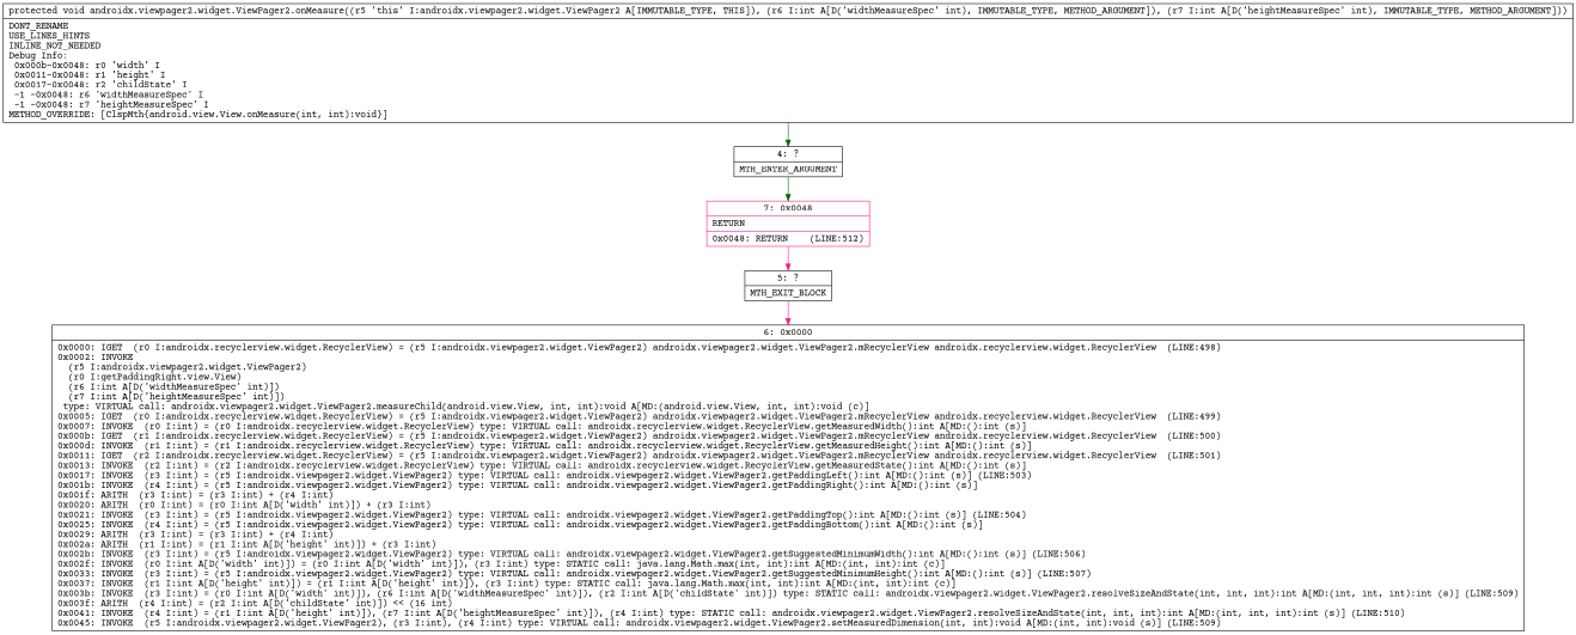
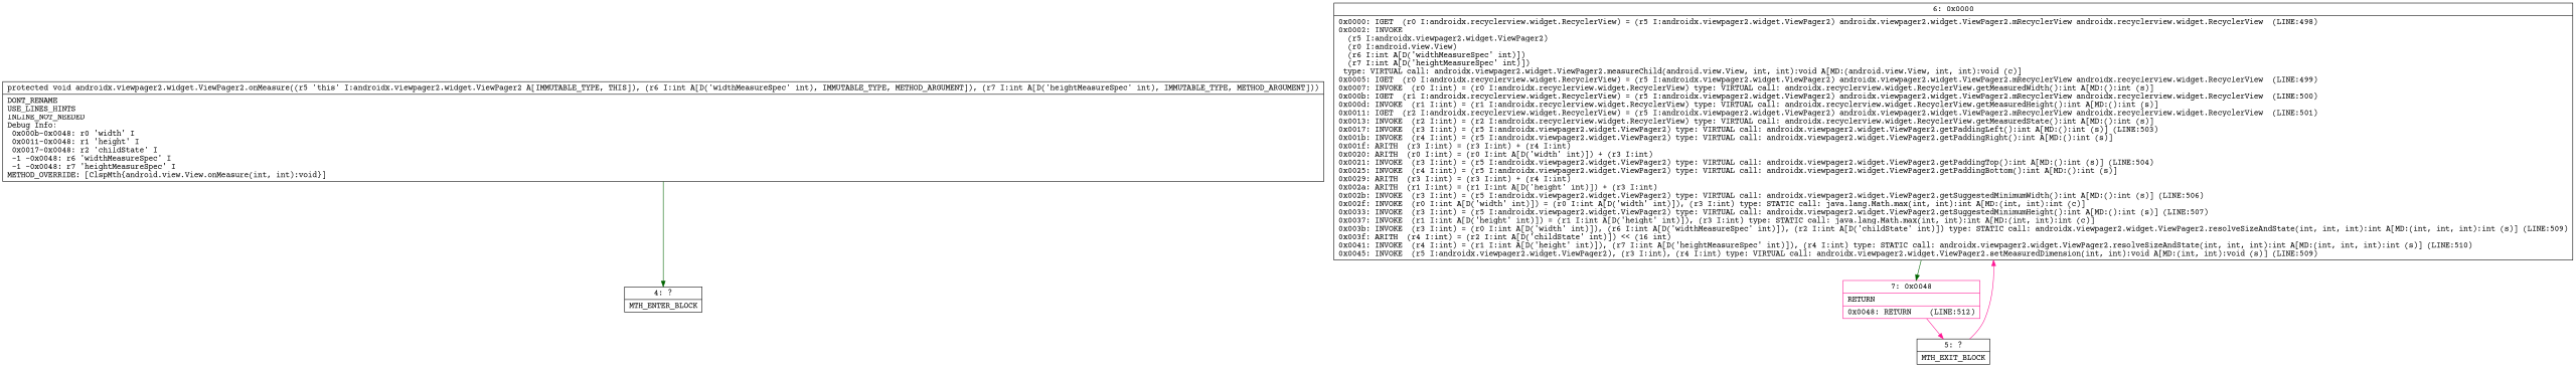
  digraph {
    fontname="Courier Prime"
    node [color=black fontname="Courier Prime" shape=record]
    edge [color=darkgreen fontname="Courier Prime"]
-   n1 [label="{4\:\ ?|MTH_ENTER_ARGUMENT\l}"]
-   n2 [label="{6\:\ 0x0000|0x0000: IGET  (r0 I:androidx.recyclerview.widget.RecyclerView) = (r5 I:androidx.viewpager2.widget.ViewPager2) androidx.viewpager2.widget.ViewPager2.mRecyclerView androidx.recyclerview.widget.RecyclerView  (LINE:498)\l0x0002: INVOKE  \l  (r5 I:androidx.viewpager2.widget.ViewPager2)\l  (r0 I:getPaddingRight.view.View)\l  (r6 I:int A[D('widthMeasureSpec' int)])\l  (r7 I:int A[D('heightMeasureSpec' int)])\l type: VIRTUAL call: androidx.viewpager2.widget.ViewPager2.measureChild(android.view.View, int, int):void A[MD:(android.view.View, int, int):void (c)]\l0x0005: IGET  (r0 I:androidx.recyclerview.widget.RecyclerView) = (r5 I:androidx.viewpager2.widget.ViewPager2) androidx.viewpager2.widget.ViewPager2.mRecyclerView androidx.recyclerview.widget.RecyclerView  (LINE:499)\l0x0007: INVOKE  (r0 I:int) = (r0 I:androidx.recyclerview.widget.RecyclerView) type: VIRTUAL call: androidx.recyclerview.widget.RecyclerView.getMeasuredWidth():int A[MD:():int (s)]\l0x000b: IGET  (r1 I:androidx.recyclerview.widget.RecyclerView) = (r5 I:androidx.viewpager2.widget.ViewPager2) androidx.viewpager2.widget.ViewPager2.mRecyclerView androidx.recyclerview.widget.RecyclerView  (LINE:500)\l0x000d: INVOKE  (r1 I:int) = (r1 I:androidx.recyclerview.widget.RecyclerView) type: VIRTUAL call: androidx.recyclerview.widget.RecyclerView.getMeasuredHeight():int A[MD:():int (s)]\l0x0011: IGET  (r2 I:androidx.recyclerview.widget.RecyclerView) = (r5 I:androidx.viewpager2.widget.ViewPager2) androidx.viewpager2.widget.ViewPager2.mRecyclerView androidx.recyclerview.widget.RecyclerView  (LINE:501)\l0x0013: INVOKE  (r2 I:int) = (r2 I:androidx.recyclerview.widget.RecyclerView) type: VIRTUAL call: androidx.recyclerview.widget.RecyclerView.getMeasuredState():int A[MD:():int (s)]\l0x0017: INVOKE  (r3 I:int) = (r5 I:androidx.viewpager2.widget.ViewPager2) type: VIRTUAL call: androidx.viewpager2.widget.ViewPager2.getPaddingLeft():int A[MD:():int (s)] (LINE:503)\l0x001b: INVOKE  (r4 I:int) = (r5 I:androidx.viewpager2.widget.ViewPager2) type: VIRTUAL call: androidx.viewpager2.widget.ViewPager2.getPaddingRight():int A[MD:():int (s)]\l0x001f: ARITH  (r3 I:int) = (r3 I:int) + (r4 I:int) \l0x0020: ARITH  (r0 I:int) = (r0 I:int A[D('width' int)]) + (r3 I:int) \l0x0021: INVOKE  (r3 I:int) = (r5 I:androidx.viewpager2.widget.ViewPager2) type: VIRTUAL call: androidx.viewpager2.widget.ViewPager2.getPaddingTop():int A[MD:():int (s)] (LINE:504)\l0x0025: INVOKE  (r4 I:int) = (r5 I:androidx.viewpager2.widget.ViewPager2) type: VIRTUAL call: androidx.viewpager2.widget.ViewPager2.getPaddingBottom():int A[MD:():int (s)]\l0x0029: ARITH  (r3 I:int) = (r3 I:int) + (r4 I:int) \l0x002a: ARITH  (r1 I:int) = (r1 I:int A[D('height' int)]) + (r3 I:int) \l0x002b: INVOKE  (r3 I:int) = (r5 I:androidx.viewpager2.widget.ViewPager2) type: VIRTUAL call: androidx.viewpager2.widget.ViewPager2.getSuggestedMinimumWidth():int A[MD:():int (s)] (LINE:506)\l0x002f: INVOKE  (r0 I:int A[D('width' int)]) = (r0 I:int A[D('width' int)]), (r3 I:int) type: STATIC call: java.lang.Math.max(int, int):int A[MD:(int, int):int (c)]\l0x0033: INVOKE  (r3 I:int) = (r5 I:androidx.viewpager2.widget.ViewPager2) type: VIRTUAL call: androidx.viewpager2.widget.ViewPager2.getSuggestedMinimumHeight():int A[MD:():int (s)] (LINE:507)\l0x0037: INVOKE  (r1 I:int A[D('height' int)]) = (r1 I:int A[D('height' int)]), (r3 I:int) type: STATIC call: java.lang.Math.max(int, int):int A[MD:(int, int):int (c)]\l0x003b: INVOKE  (r3 I:int) = (r0 I:int A[D('width' int)]), (r6 I:int A[D('widthMeasureSpec' int)]), (r2 I:int A[D('childState' int)]) type: STATIC call: androidx.viewpager2.widget.ViewPager2.resolveSizeAndState(int, int, int):int A[MD:(int, int, int):int (s)] (LINE:509)\l0x003f: ARITH  (r4 I:int) = (r2 I:int A[D('childState' int)]) \<\< (16 int) \l0x0041: INVOKE  (r4 I:int) = (r1 I:int A[D('height' int)]), (r7 I:int A[D('heightMeasureSpec' int)]), (r4 I:int) type: STATIC call: androidx.viewpager2.widget.ViewPager2.resolveSizeAndState(int, int, int):int A[MD:(int, int, int):int (s)] (LINE:510)\l0x0045: INVOKE  (r5 I:androidx.viewpager2.widget.ViewPager2), (r3 I:int), (r4 I:int) type: VIRTUAL call: androidx.viewpager2.widget.ViewPager2.setMeasuredDimension(int, int):void A[MD:(int, int):void (s)] (LINE:509)\l}"]
+   n1 [label="{4\:\ ?|MTH_ENTER_BLOCK\l}"]
+   n2 [label="{6\:\ 0x0000|0x0000: IGET  (r0 I:androidx.recyclerview.widget.RecyclerView) = (r5 I:androidx.viewpager2.widget.ViewPager2) androidx.viewpager2.widget.ViewPager2.mRecyclerView androidx.recyclerview.widget.RecyclerView  (LINE:498)\l0x0002: INVOKE  \l  (r5 I:androidx.viewpager2.widget.ViewPager2)\l  (r0 I:android.view.View)\l  (r6 I:int A[D('widthMeasureSpec' int)])\l  (r7 I:int A[D('heightMeasureSpec' int)])\l type: VIRTUAL call: androidx.viewpager2.widget.ViewPager2.measureChild(android.view.View, int, int):void A[MD:(android.view.View, int, int):void (c)]\l0x0005: IGET  (r0 I:androidx.recyclerview.widget.RecyclerView) = (r5 I:androidx.viewpager2.widget.ViewPager2) androidx.viewpager2.widget.ViewPager2.mRecyclerView androidx.recyclerview.widget.RecyclerView  (LINE:499)\l0x0007: INVOKE  (r0 I:int) = (r0 I:androidx.recyclerview.widget.RecyclerView) type: VIRTUAL call: androidx.recyclerview.widget.RecyclerView.getMeasuredWidth():int A[MD:():int (s)]\l0x000b: IGET  (r1 I:androidx.recyclerview.widget.RecyclerView) = (r5 I:androidx.viewpager2.widget.ViewPager2) androidx.viewpager2.widget.ViewPager2.mRecyclerView androidx.recyclerview.widget.RecyclerView  (LINE:500)\l0x000d: INVOKE  (r1 I:int) = (r1 I:androidx.recyclerview.widget.RecyclerView) type: VIRTUAL call: androidx.recyclerview.widget.RecyclerView.getMeasuredHeight():int A[MD:():int (s)]\l0x0011: IGET  (r2 I:androidx.recyclerview.widget.RecyclerView) = (r5 I:androidx.viewpager2.widget.ViewPager2) androidx.viewpager2.widget.ViewPager2.mRecyclerView androidx.recyclerview.widget.RecyclerView  (LINE:501)\l0x0013: INVOKE  (r2 I:int) = (r2 I:androidx.recyclerview.widget.RecyclerView) type: VIRTUAL call: androidx.recyclerview.widget.RecyclerView.getMeasuredState():int A[MD:():int (s)]\l0x0017: INVOKE  (r3 I:int) = (r5 I:androidx.viewpager2.widget.ViewPager2) type: VIRTUAL call: androidx.viewpager2.widget.ViewPager2.getPaddingLeft():int A[MD:():int (s)] (LINE:503)\l0x001b: INVOKE  (r4 I:int) = (r5 I:androidx.viewpager2.widget.ViewPager2) type: VIRTUAL call: androidx.viewpager2.widget.ViewPager2.getPaddingRight():int A[MD:():int (s)]\l0x001f: ARITH  (r3 I:int) = (r3 I:int) + (r4 I:int) \l0x0020: ARITH  (r0 I:int) = (r0 I:int A[D('width' int)]) + (r3 I:int) \l0x0021: INVOKE  (r3 I:int) = (r5 I:androidx.viewpager2.widget.ViewPager2) type: VIRTUAL call: androidx.viewpager2.widget.ViewPager2.getPaddingTop():int A[MD:():int (s)] (LINE:504)\l0x0025: INVOKE  (r4 I:int) = (r5 I:androidx.viewpager2.widget.ViewPager2) type: VIRTUAL call: androidx.viewpager2.widget.ViewPager2.getPaddingBottom():int A[MD:():int (s)]\l0x0029: ARITH  (r3 I:int) = (r3 I:int) + (r4 I:int) \l0x002a: ARITH  (r1 I:int) = (r1 I:int A[D('height' int)]) + (r3 I:int) \l0x002b: INVOKE  (r3 I:int) = (r5 I:androidx.viewpager2.widget.ViewPager2) type: VIRTUAL call: androidx.viewpager2.widget.ViewPager2.getSuggestedMinimumWidth():int A[MD:():int (s)] (LINE:506)\l0x002f: INVOKE  (r0 I:int A[D('width' int)]) = (r0 I:int A[D('width' int)]), (r3 I:int) type: STATIC call: java.lang.Math.max(int, int):int A[MD:(int, int):int (c)]\l0x0033: INVOKE  (r3 I:int) = (r5 I:androidx.viewpager2.widget.ViewPager2) type: VIRTUAL call: androidx.viewpager2.widget.ViewPager2.getSuggestedMinimumHeight():int A[MD:():int (s)] (LINE:507)\l0x0037: INVOKE  (r1 I:int A[D('height' int)]) = (r1 I:int A[D('height' int)]), (r3 I:int) type: STATIC call: java.lang.Math.max(int, int):int A[MD:(int, int):int (c)]\l0x003b: INVOKE  (r3 I:int) = (r0 I:int A[D('width' int)]), (r6 I:int A[D('widthMeasureSpec' int)]), (r2 I:int A[D('childState' int)]) type: STATIC call: androidx.viewpager2.widget.ViewPager2.resolveSizeAndState(int, int, int):int A[MD:(int, int, int):int (s)] (LINE:509)\l0x003f: ARITH  (r4 I:int) = (r2 I:int A[D('childState' int)]) \<\< (16 int) \l0x0041: INVOKE  (r4 I:int) = (r1 I:int A[D('height' int)]), (r7 I:int A[D('heightMeasureSpec' int)]), (r4 I:int) type: STATIC call: androidx.viewpager2.widget.ViewPager2.resolveSizeAndState(int, int, int):int A[MD:(int, int, int):int (s)] (LINE:510)\l0x0045: INVOKE  (r5 I:androidx.viewpager2.widget.ViewPager2), (r3 I:int), (r4 I:int) type: VIRTUAL call: androidx.viewpager2.widget.ViewPager2.setMeasuredDimension(int, int):void A[MD:(int, int):void (s)] (LINE:509)\l}"]
    n3 [color=deeppink label="{7\:\ 0x0048|RETURN\l|0x0048: RETURN    (LINE:512)\l}"]
    n4 [label="{5\:\ ?|MTH_EXIT_BLOCK\l}"]
    n5 [label="{protected void androidx.viewpager2.widget.ViewPager2.onMeasure((r5 'this' I:androidx.viewpager2.widget.ViewPager2 A[IMMUTABLE_TYPE, THIS]), (r6 I:int A[D('widthMeasureSpec' int), IMMUTABLE_TYPE, METHOD_ARGUMENT]), (r7 I:int A[D('heightMeasureSpec' int), IMMUTABLE_TYPE, METHOD_ARGUMENT]))  | DONT_RENAME\lUSE_LINES_HINTS\lINLINE_NOT_NEEDED\lDebug Info:\l  0x000b\-0x0048: r0 'width' I\l  0x0011\-0x0048: r1 'height' I\l  0x0017\-0x0048: r2 'childState' I\l  \-1 \-0x0048: r6 'widthMeasureSpec' I\l  \-1 \-0x0048: r7 'heightMeasureSpec' I\lMETHOD_OVERRIDE: [ClspMth\{android.view.View.onMeasure(int, int):void\}]\l}"]
-   n1 -> n3
+   n2 -> n3
    n3 -> n4 [color=deeppink]
    n4 -> n2 [color=deeppink]
    n5 -> n1
  }
